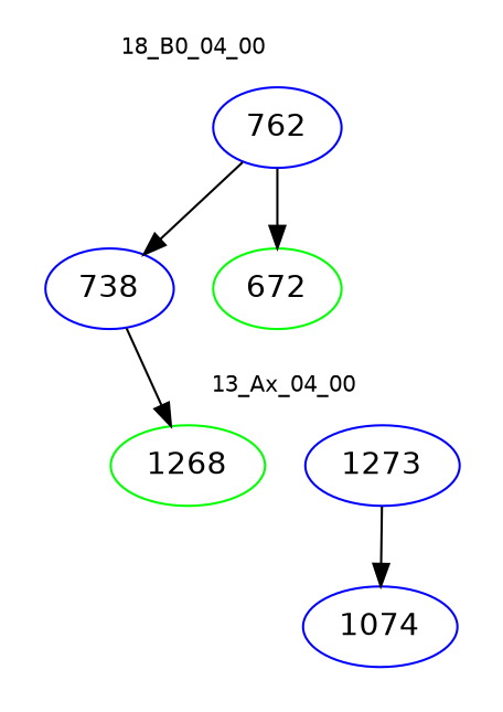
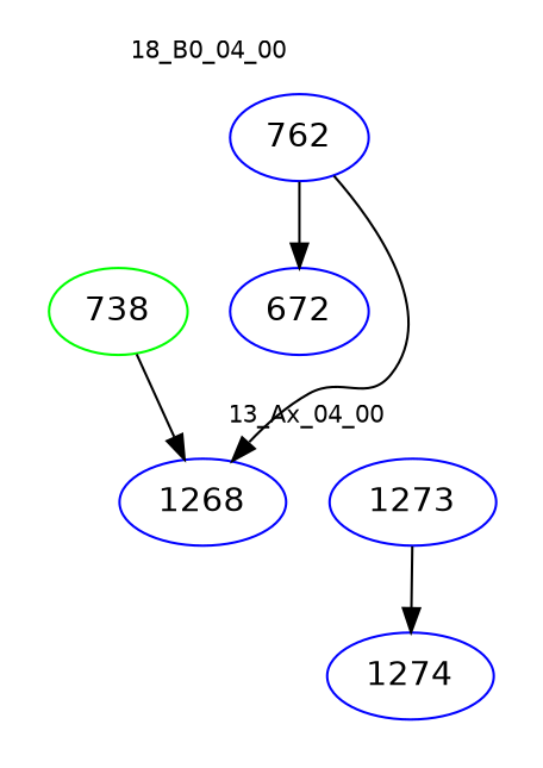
  digraph {
    fontname="DejaVu Sans"
    node [color=blue fontname="DejaVu Sans"]
    edge [color=black fontname="DejaVu Sans"]
    n1 [label=1273]
-   n2 [color=green label=1268]
-   n3 [label=1074]
+   n2 [label=1268]
+   n3 [label=1274]
    n4 [label=762]
-   n5 [label=738]
-   n6 [color=green label=672]
+   n5 [color=green label=738]
+   n6 [label=672]
    subgraph cluster_1 {
      color=white
      fontsize=10
      label="13_Ax_04_00"
      n1
      n2
      n3
    }
    subgraph cluster_2 {
      color=white
      fontsize=10
      label="18_B0_04_00"
      n4
      n5
      n6
    }
    n1 -> n3
-   n4 -> n5
+   n4 -> n2
    n4 -> n6
    n5 -> n2
  }
